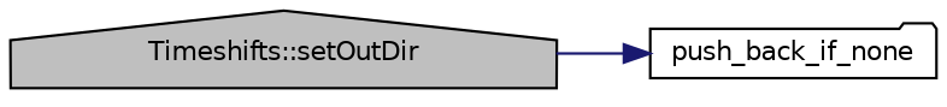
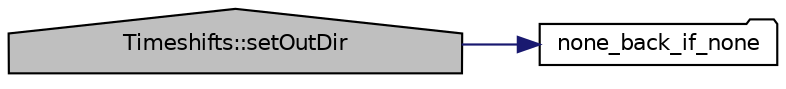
  digraph {
    rankdir=LR
    node [color=black fontname=Helvetica fontsize=10 style=filled]
    n1 [fillcolor=grey75 fontcolor=black height=0.2 label="Timeshifts::setOutDir" shape=house width=0.4]
-   n2 [fillcolor=white height=0.2 label=push_back_if_none shape=folder width=0.4]
+   n2 [fillcolor=white height=0.2 label=none_back_if_none shape=folder width=0.4]
    n1 -> n2 [color=midnightblue fontname=Helvetica fontsize=10 labelfontname=Helvetica labelfontsize=10 style=solid]
  }
